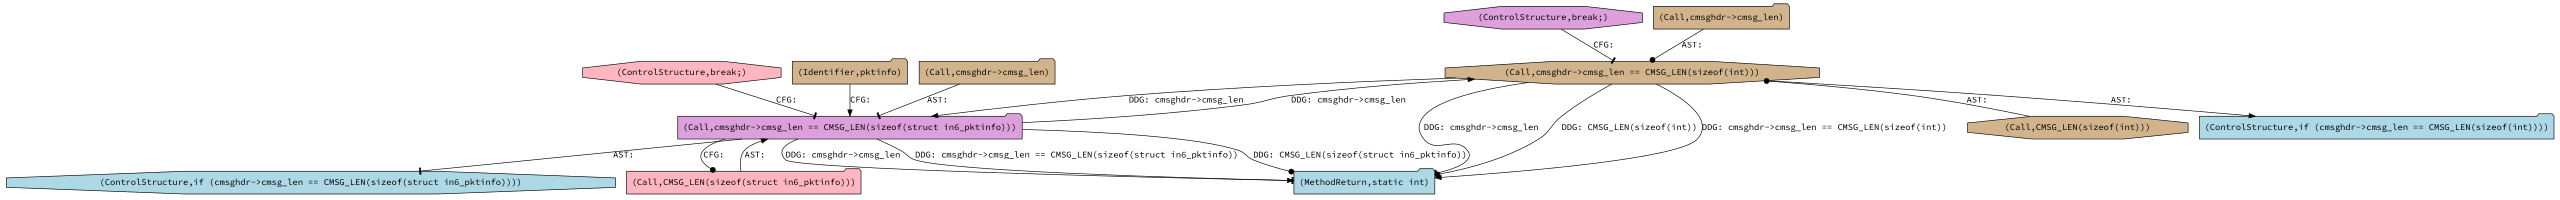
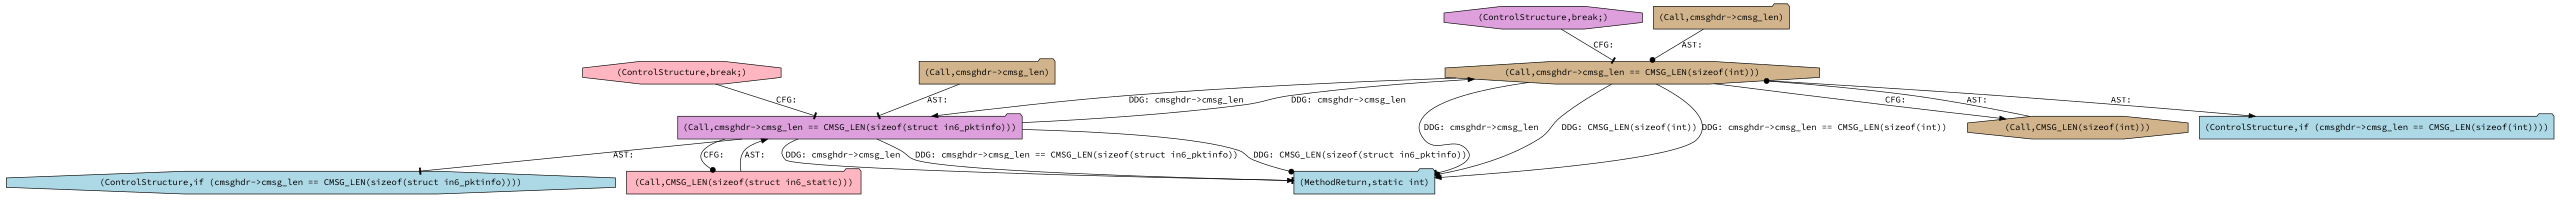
  digraph {
    fontname="Source Code Pro"
    node [fillcolor=tan fontname="Source Code Pro" shape=folder style=filled]
    edge [arrowhead=normal fontname="Source Code Pro"]
    n1 [label="(Call,cmsghdr->cmsg_len == CMSG_LEN(sizeof(int)))" shape=octagon]
    n2 [fillcolor=plum label="(Call,cmsghdr->cmsg_len == CMSG_LEN(sizeof(struct in6_pktinfo)))"]
    n3 [fillcolor=lightblue label="(ControlStructure,if (cmsghdr->cmsg_len == CMSG_LEN(sizeof(int))))"]
    n4 [fillcolor=lightblue label="(MethodReturn,static int)"]
    n5 [label="(Call,CMSG_LEN(sizeof(int)))" shape=octagon]
    n6 [fillcolor=lightblue label="(ControlStructure,if (cmsghdr->cmsg_len == CMSG_LEN(sizeof(struct in6_pktinfo))))" shape=octagon]
-   n7 [fillcolor=lightpink label="(Call,CMSG_LEN(sizeof(struct in6_pktinfo)))"]
+   n7 [fillcolor=lightpink label="(Call,CMSG_LEN(sizeof(struct in6_static)))"]
    n8 [fillcolor=plum label="(ControlStructure,break;)" shape=octagon]
    n9 [fillcolor=lightpink label="(ControlStructure,break;)" shape=octagon]
-   n10 [label="(Identifier,pktinfo)"]
    n11 [label="(Call,cmsghdr->cmsg_len)"]
    n12 [label="(Call,cmsghdr->cmsg_len)"]
    n1 -> n2 [label="DDG: cmsghdr->cmsg_len"]
    n1 -> n3 [label="AST: "]
    n1 -> n4 [arrowhead=tee label="DDG: cmsghdr->cmsg_len"]
    n1 -> n4 [arrowhead=dot label="DDG: CMSG_LEN(sizeof(int))"]
    n1 -> n4 [label="DDG: cmsghdr->cmsg_len == CMSG_LEN(sizeof(int))"]
+   n1 -> n5 [label="CFG: "]
    n2 -> n1 [label="DDG: cmsghdr->cmsg_len"]
    n2 -> n4 [arrowhead=tee label="DDG: cmsghdr->cmsg_len"]
    n2 -> n4 [label="DDG: cmsghdr->cmsg_len == CMSG_LEN(sizeof(struct in6_pktinfo))"]
    n2 -> n4 [arrowhead=dot label="DDG: CMSG_LEN(sizeof(struct in6_pktinfo))"]
    n2 -> n6 [arrowhead=tee label="AST: "]
    n2 -> n7 [arrowhead=dot label="CFG: "]
    n5 -> n1 [arrowhead=dot label="AST: "]
    n7 -> n2 [label="AST: "]
    n8 -> n1 [arrowhead=tee label="CFG: "]
    n9 -> n2 [arrowhead=tee label="CFG: "]
-   n10 -> n2 [label="CFG: "]
    n11 -> n1 [arrowhead=dot label="AST: "]
    n12 -> n2 [arrowhead=tee label="AST: "]
  }
